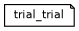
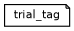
  digraph {
    rankdir=LR
-   n1 [color=black fillcolor=white fontname=Helvetica fontsize=10 height=0.2 label=trial_trial shape=note style=filled width=0.4]
+   n1 [color=black fillcolor=white fontname=Helvetica fontsize=10 height=0.2 label=trial_tag shape=note style=filled width=0.4]
  }
